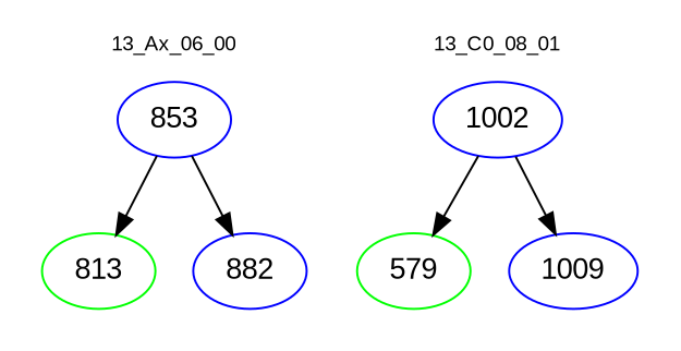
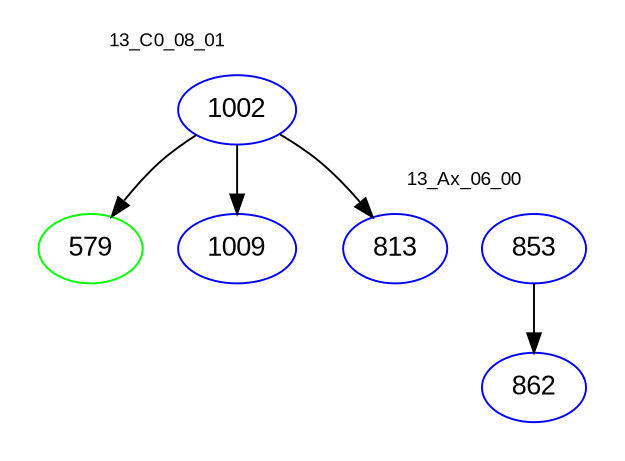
  digraph {
    fontname="Liberation Sans"
    node [color=blue fontname="Liberation Sans"]
    edge [color=black fontname="Liberation Sans"]
    n1 [label=853]
-   n2 [color=green label=813]
-   n3 [label=882]
+   n2 [label=813]
+   n3 [label=862]
    n4 [label=1002]
    n5 [color=green label=579]
    n6 [label=1009]
    subgraph cluster_1 {
      color=white
      fontsize=10
      label="13_Ax_06_00"
      n1
      n2
      n3
    }
    subgraph cluster_2 {
      color=white
      fontsize=10
      label="13_C0_08_01"
      n4
      n5
      n6
    }
-   n1 -> n2
+   n4 -> n2
    n1 -> n3
    n4 -> n5
    n4 -> n6
  }
